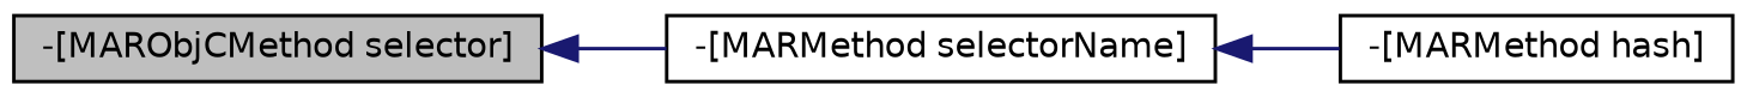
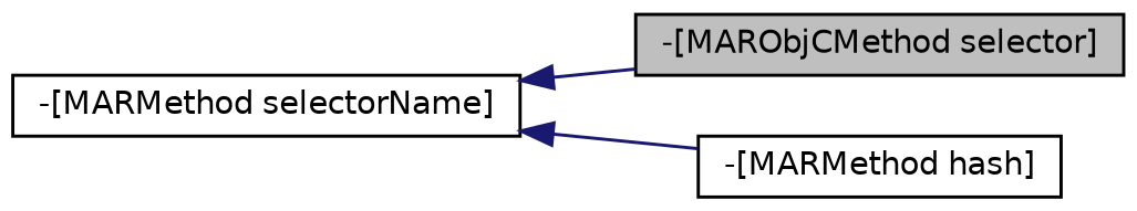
  digraph {
    rankdir=LR
    node [color=black fillcolor=white fontname=Helvetica fontsize=10 shape=record style=filled]
    edge [color=midnightblue dir=back fontname=Helvetica fontsize=10 labelfontname=Helvetica labelfontsize=10 style=solid]
    n1 [fillcolor=grey75 fontcolor=black height=0.2 label="-[MARObjCMethod selector]" width=0.4]
    n2 [height=0.2 label="-[MARMethod selectorName]" width=0.4]
    n3 [height=0.2 label="-[MARMethod hash]" width=0.4]
-   n1 -> n2
+   n2 -> n1
    n2 -> n3
  }
